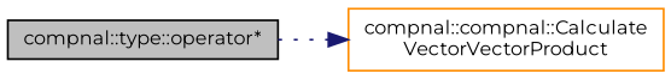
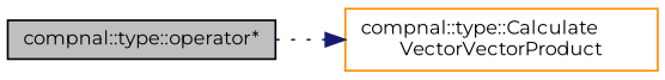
  digraph {
    rankdir=LR
    fontname=Montserrat
    node [fontname=Montserrat fontsize=10 shape=record style=filled]
    n1 [color=black fillcolor=grey75 fontcolor=black height=0.2 label="compnal::type::operator*" width=0.4]
-   n2 [color=darkorange fillcolor=white height=0.2 label="compnal::compnal::Calculate\lVectorVectorProduct" width=0.4]
+   n2 [color=darkorange fillcolor=white height=0.2 label="compnal::type::Calculate\lVectorVectorProduct" width=0.4]
    n1 -> n2 [color=midnightblue fontname=Montserrat fontsize=10 labelfontname=Helvetica labelfontsize=10 style=dotted]
  }
